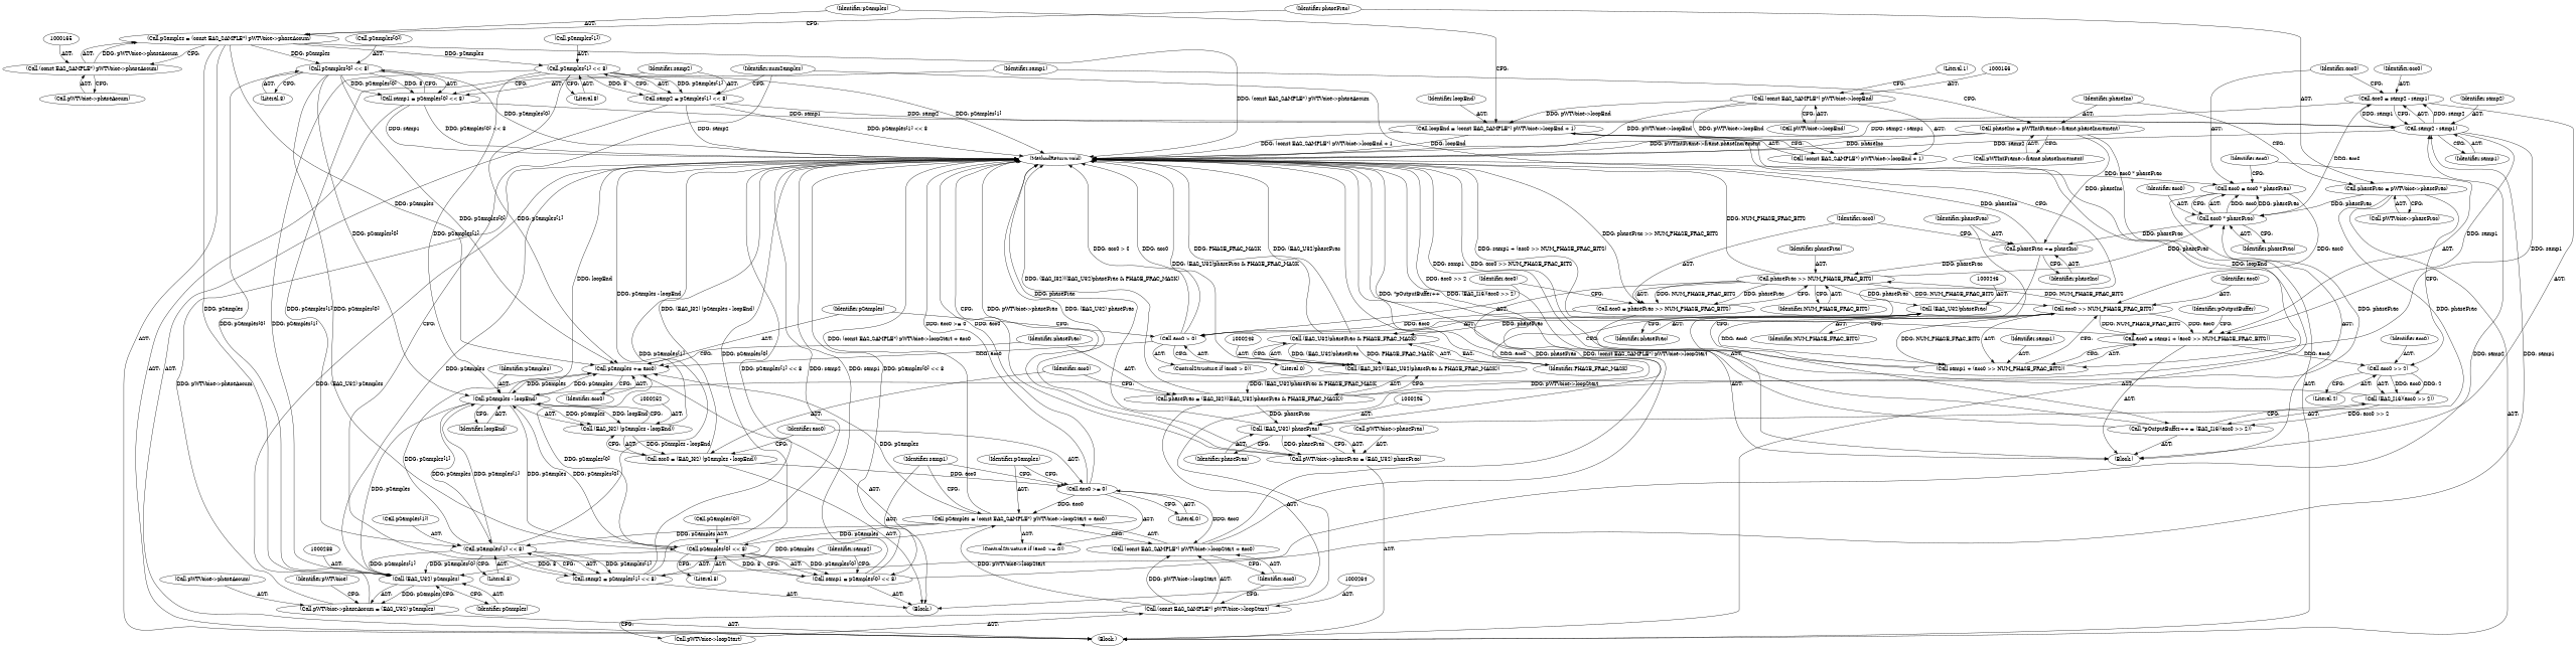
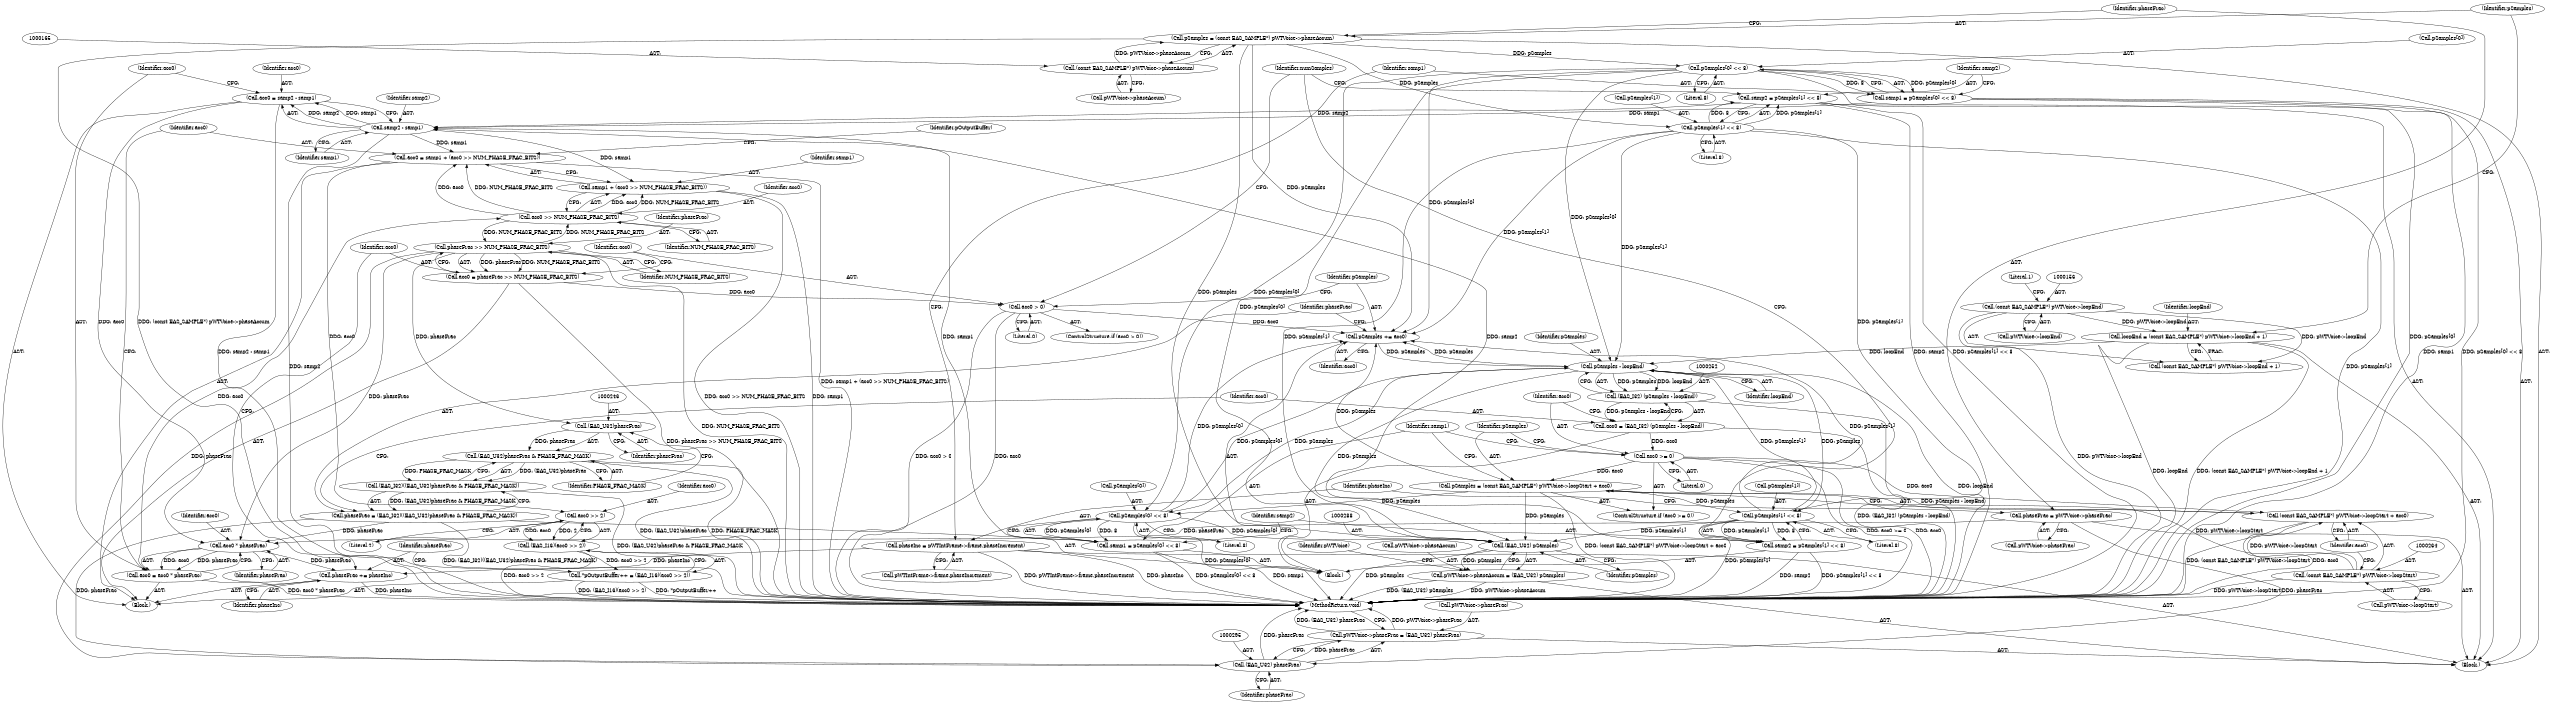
  digraph {
    n1 [label="(Call,acc0 = samp2 - samp1)"]
    n2 [label="(Call,samp2 - samp1)"]
    n3 [label="(Call,acc0 * phaseFrac)"]
    n4 [label="(MethodReturn,void)"]
    n5 [label="(Block,)"]
    n6 [label="(Call,acc0 = samp1 + (acc0 >> NUM_PHASE_FRAC_BITS))"]
    n7 [label="(Call,samp1 + (acc0 >> NUM_PHASE_FRAC_BITS))"]
    n8 [label="(Identifier,samp1)"]
    n9 [label="(Call,phaseFrac += phaseInc)"]
    n10 [label="(Call,acc0 = acc0 * phaseFrac)"]
    n11 [label="(Identifier,phaseFrac)"]
    n12 [label="(Call,pWTVoice->phaseFrac = (EAS_U32) phaseFrac)"]
    n13 [label="(Call,acc0 >> 2)"]
    n14 [label="(Call,acc0 >> NUM_PHASE_FRAC_BITS)"]
    n15 [label="(Call,samp2 = pSamples[1] << 8)"]
    n16 [label="(Call,pSamples[1] << 8)"]
    n17 [label="(Block,)"]
    n18 [label="(Call,pSamples[1] << 8)"]
    n19 [label="(Call,pSamples - loopEnd)"]
    n20 [label="(Call,pSamples += acc0)"]
    n21 [label="(Call,(EAS_U32) pSamples)"]
    n22 [label="(Literal,8)"]
    n23 [label="(Call,samp2 = pSamples[1] << 8)"]
    n24 [label="(Literal,8)"]
    n25 [label="(Call,(EAS_I32) (pSamples - loopEnd))"]
    n26 [label="(Call,pSamples[0] << 8)"]
    n27 [label="(Identifier,loopEnd)"]
    n28 [label="(Block,)"]
    n29 [label="(Identifier,acc0)"]
    n30 [label="(Call,pWTVoice->phaseAccum = (EAS_U32) pSamples)"]
    n31 [label="(Identifier,pSamples)"]
    n32 [label="(Call,pSamples = (const EAS_SAMPLE*) pWTVoice->phaseAccum)"]
    n33 [label="(Call,(const EAS_SAMPLE*) pWTVoice->phaseAccum)"]
    n34 [label="(Call,pSamples[0] << 8)"]
    n35 [label="(Call,pWTVoice->phaseAccum)"]
    n36 [label="(Call,samp1 = pSamples[0] << 8)"]
    n37 [label="(Literal,8)"]
    n38 [label="(Call,acc0 = (EAS_I32) (pSamples - loopEnd))"]
    n39 [label="(Call,samp1 = pSamples[0] << 8)"]
    n40 [label="(Literal,8)"]
    n41 [label="(Call,acc0 > 0)"]
    n42 [label="(Literal,0)"]
    n43 [label="(ControlStructure,if (acc0 > 0))"]
    n44 [label="(Call,acc0 = phaseFrac >> NUM_PHASE_FRAC_BITS)"]
    n45 [label="(Call,phaseFrac >> NUM_PHASE_FRAC_BITS)"]
    n46 [label="(Call,(EAS_U32)phaseFrac)"]
    n47 [label="(Call,(EAS_U32) phaseFrac)"]
    n48 [label="(Identifier,NUM_PHASE_FRAC_BITS)"]
    n49 [label="(Call,(EAS_U32)phaseFrac & PHASE_FRAC_MASK)"]
    n50 [label="(Identifier,phaseFrac)"]
    n51 [label="(Identifier,NUM_PHASE_FRAC_BITS)"]
    n52 [label="(Identifier,phaseFrac)"]
    n53 [label="(Identifier,phaseInc)"]
    n54 [label="(Call,phaseInc = pWTIntFrame->frame.phaseIncrement)"]
    n55 [label="(Call,pWTIntFrame->frame.phaseIncrement)"]
    n56 [label="(Call,phaseFrac = pWTVoice->phaseFrac)"]
    n57 [label="(Call,pWTVoice->phaseFrac)"]
    n58 [label="(Call,phaseFrac = (EAS_I32)((EAS_U32)phaseFrac & PHASE_FRAC_MASK))"]
    n59 [label="(Call,(EAS_I32)((EAS_U32)phaseFrac & PHASE_FRAC_MASK))"]
    n60 [label="(Identifier,PHASE_FRAC_MASK)"]
    n61 [label="(Call,pSamples = (const EAS_SAMPLE*) pWTVoice->loopStart + acc0)"]
    n62 [label="(Call,(const EAS_SAMPLE*) pWTVoice->loopStart + acc0)"]
    n63 [label="(ControlStructure,if (acc0 >= 0))"]
    n64 [label="(Identifier,acc0)"]
    n65 [label="(Call,(const EAS_SAMPLE*) pWTVoice->loopStart)"]
    n66 [label="(Call,pWTVoice->loopStart)"]
    n67 [label="(Call,acc0 >= 0)"]
    n68 [label="(Literal,0)"]
    n69 [label="(Call,loopEnd = (const EAS_SAMPLE*) pWTVoice->loopEnd + 1)"]
    n70 [label="(Call,(const EAS_SAMPLE*) pWTVoice->loopEnd + 1)"]
    n71 [label="(Call,(const EAS_SAMPLE*) pWTVoice->loopEnd)"]
    n72 [label="(Call,pWTVoice->loopEnd)"]
    n73 [label="(Call,(EAS_I16)(acc0 >> 2))"]
    n74 [label="(Literal,2)"]
    n75 [label="(Call,*pOutputBuffer++ = (EAS_I16)(acc0 >> 2))"]
    n76 [label="(Identifier,acc0)"]
    n77 [label="(Identifier,phaseFrac)"]
    n78 [label="(Call,pSamples[1])"]
    n79 [label="(Identifier,samp2)"]
    n80 [label="(Identifier,acc0)"]
    n81 [label="(Call,pSamples[0])"]
    n82 [label="(Call,pSamples[0])"]
    n83 [label="(Identifier,samp2)"]
    n84 [label="(Identifier,acc0)"]
    n85 [label="(Identifier,phaseFrac)"]
    n86 [label="(Identifier,samp2)"]
    n87 [label="(Identifier,samp1)"]
    n88 [label="(Identifier,acc0)"]
    n89 [label="(Identifier,samp1)"]
    n90 [label="(Identifier,acc0)"]
    n91 [label="(Identifier,acc0)"]
    n92 [label="(Identifier,acc0)"]
    n93 [label="(Identifier,phaseFrac)"]
    n94 [label="(Identifier,pSamples)"]
    n95 [label="(Identifier,pSamples)"]
    n96 [label="(Call,pWTVoice->phaseAccum)"]
    n97 [label="(Identifier,acc0)"]
    n98 [label="(Identifier,loopEnd)"]
    n99 [label="(Identifier,phaseFrac)"]
    n100 [label="(Call,pSamples[1])"]
    n101 [label="(Identifier,pSamples)"]
    n102 [label="(Call,pWTVoice->phaseFrac)"]
    n103 [label="(Identifier,pWTVoice)"]
    n104 [label="(Identifier,samp1)"]
    n105 [label="(Identifier,acc0)"]
    n106 [label="(Identifier,numSamples)"]
    n107 [label="(Identifier,pSamples)"]
    n108 [label="(Identifier,pOutputBuffer)"]
    n109 [label="(Identifier,phaseInc)"]
    n110 [label="(Identifier,acc0)"]
    n111 [label="(Literal,1)"]
    n112 [label=1000165]
-   1000243
    1000246
    1000264
    1000252
    1000156
    1000288
    1000295
    n1 -> n2 [label="CFG: "]
    n1 -> n3 [label="DDG: acc0"]
    n1 -> n4 [label="DDG: samp2 - samp1"]
    n1 -> n5 [label="AST: "]
    n2 -> n1 [label="AST: "]
    n2 -> n1 [label="DDG: samp2"]
    n2 -> n1 [label="DDG: samp1"]
    n2 -> n4 [label="DDG: samp2"]
    n2 -> n6 [label="DDG: samp1"]
    n2 -> n7 [label="DDG: samp1"]
    n2 -> n8 [label="CFG: "]
    n3 -> n9 [label="DDG: phaseFrac"]
    n3 -> n10 [label="AST: "]
    n3 -> n10 [label="DDG: acc0"]
    n3 -> n10 [label="DDG: phaseFrac"]
    n3 -> n11 [label="CFG: "]
    n4 -> n12 [label="CFG: "]
    n6 -> n4 [label="DDG: samp1 + (acc0 >> NUM_PHASE_FRAC_BITS)"]
    n6 -> n5 [label="AST: "]
    n6 -> n7 [label="CFG: "]
    n6 -> n13 [label="DDG: acc0"]
    n7 -> n4 [label="DDG: acc0 >> NUM_PHASE_FRAC_BITS"]
    n7 -> n4 [label="DDG: samp1"]
    n7 -> n6 [label="AST: "]
    n7 -> n14 [label="CFG: "]
    n8 -> n2 [label="AST: "]
    n9 -> n4 [label="DDG: phaseInc"]
    n9 -> n5 [label="AST: "]
-   n9 -> n45 [label="DDG: phaseFrac"]
    n9 -> n53 [label="CFG: "]
    n10 -> n3 [label="CFG: "]
-   n4 -> n10 [label="DDG: acc0 * phaseFrac"]
+   n10 -> n4 [label="DDG: acc0 * phaseFrac"]
    n10 -> n5 [label="AST: "]
    n10 -> n14 [label="DDG: acc0"]
    n11 -> n3 [label="AST: "]
    n12 -> n4 [label="DDG: pWTVoice->phaseFrac"]
    n12 -> n4 [label="DDG: (EAS_U32) phaseFrac"]
    n12 -> n17 [label="AST: "]
    n12 -> n47 [label="CFG: "]
    n13 -> n73 [label="AST: "]
    n13 -> n73 [label="DDG: acc0"]
    n13 -> n73 [label="DDG: 2"]
    n13 -> n74 [label="CFG: "]
    n14 -> n6 [label="DDG: acc0"]
    n14 -> n6 [label="DDG: NUM_PHASE_FRAC_BITS"]
    n14 -> n7 [label="AST: "]
    n14 -> n7 [label="DDG: acc0"]
    n14 -> n7 [label="DDG: NUM_PHASE_FRAC_BITS"]
    n14 -> n45 [label="DDG: NUM_PHASE_FRAC_BITS"]
    n14 -> n51 [label="CFG: "]
    n15 -> n2 [label="DDG: samp2"]
    n15 -> n4 [label="DDG: samp2"]
    n15 -> n4 [label="DDG: pSamples[1] << 8"]
    n15 -> n16 [label="CFG: "]
    n15 -> n17 [label="AST: "]
    n16 -> n4 [label="DDG: pSamples[1]"]
    n16 -> n15 [label="AST: "]
    n16 -> n15 [label="DDG: pSamples[1]"]
    n16 -> n15 [label="DDG: 8"]
    n16 -> n18 [label="DDG: pSamples[1]"]
    n16 -> n19 [label="DDG: pSamples[1]"]
    n16 -> n20 [label="DDG: pSamples[1]"]
    n16 -> n21 [label="DDG: pSamples[1]"]
    n16 -> n22 [label="CFG: "]
    n18 -> n4 [label="DDG: pSamples[1]"]
    n18 -> n19 [label="DDG: pSamples[1]"]
    n18 -> n20 [label="DDG: pSamples[1]"]
    n18 -> n21 [label="DDG: pSamples[1]"]
    n18 -> n23 [label="AST: "]
    n18 -> n23 [label="DDG: pSamples[1]"]
    n18 -> n23 [label="DDG: 8"]
    n18 -> n24 [label="CFG: "]
    n19 -> n4 [label="DDG: loopEnd"]
    n19 -> n18 [label="DDG: pSamples"]
    n19 -> n20 [label="DDG: pSamples"]
    n19 -> n21 [label="DDG: pSamples"]
    n19 -> n25 [label="AST: "]
    n19 -> n25 [label="DDG: pSamples"]
    n19 -> n25 [label="DDG: loopEnd"]
    n19 -> n26 [label="DDG: pSamples"]
    n19 -> n27 [label="CFG: "]
    n20 -> n19 [label="DDG: pSamples"]
    n20 -> n28 [label="AST: "]
    n20 -> n29 [label="CFG: "]
    n21 -> n4 [label="DDG: pSamples"]
    n21 -> n30 [label="AST: "]
    n21 -> n30 [label="DDG: pSamples"]
    n21 -> n31 [label="CFG: "]
    n22 -> n16 [label="AST: "]
    n23 -> n2 [label="DDG: samp2"]
    n23 -> n4 [label="DDG: pSamples[1] << 8"]
    n23 -> n4 [label="DDG: samp2"]
    n23 -> n18 [label="CFG: "]
    n23 -> n28 [label="AST: "]
    n24 -> n18 [label="AST: "]
    n25 -> n4 [label="DDG: pSamples - loopEnd"]
    n25 -> n19 [label="CFG: "]
    n25 -> n38 [label="AST: "]
    n25 -> n38 [label="DDG: pSamples - loopEnd"]
    n26 -> n4 [label="DDG: pSamples[0]"]
    n26 -> n19 [label="DDG: pSamples[0]"]
    n26 -> n20 [label="DDG: pSamples[0]"]
    n26 -> n21 [label="DDG: pSamples[0]"]
    n26 -> n39 [label="AST: "]
    n26 -> n39 [label="DDG: pSamples[0]"]
    n26 -> n39 [label="DDG: 8"]
    n26 -> n40 [label="CFG: "]
    n27 -> n19 [label="AST: "]
    n29 -> n20 [label="AST: "]
    n30 -> n4 [label="DDG: pWTVoice->phaseAccum"]
    n30 -> n4 [label="DDG: (EAS_U32) pSamples"]
    n30 -> n17 [label="AST: "]
    n30 -> n21 [label="CFG: "]
    n31 -> n21 [label="AST: "]
    n32 -> n4 [label="DDG: (const EAS_SAMPLE*) pWTVoice->phaseAccum"]
    n32 -> n16 [label="DDG: pSamples"]
    n32 -> n17 [label="AST: "]
    n32 -> n20 [label="DDG: pSamples"]
    n32 -> n21 [label="DDG: pSamples"]
    n32 -> n33 [label="CFG: "]
    n32 -> n34 [label="DDG: pSamples"]
    n33 -> n32 [label="AST: "]
    n33 -> n32 [label="DDG: pWTVoice->phaseAccum"]
    n33 -> n35 [label="CFG: "]
    n34 -> n4 [label="DDG: pSamples[0]"]
    n34 -> n19 [label="DDG: pSamples[0]"]
    n34 -> n20 [label="DDG: pSamples[0]"]
    n34 -> n21 [label="DDG: pSamples[0]"]
    n34 -> n26 [label="DDG: pSamples[0]"]
    n34 -> n36 [label="AST: "]
    n34 -> n36 [label="DDG: pSamples[0]"]
    n34 -> n36 [label="DDG: 8"]
    n34 -> n37 [label="CFG: "]
    n35 -> n33 [label="AST: "]
    n36 -> n2 [label="DDG: samp1"]
    n36 -> n4 [label="DDG: samp1"]
    n36 -> n4 [label="DDG: pSamples[0] << 8"]
    n36 -> n17 [label="AST: "]
    n36 -> n34 [label="CFG: "]
    n37 -> n34 [label="AST: "]
    n38 -> n4 [label="DDG: (EAS_I32) (pSamples - loopEnd)"]
    n38 -> n25 [label="CFG: "]
    n38 -> n28 [label="AST: "]
    n38 -> n67 [label="DDG: acc0"]
    n39 -> n2 [label="DDG: samp1"]
    n39 -> n4 [label="DDG: samp1"]
    n39 -> n4 [label="DDG: pSamples[0] << 8"]
    n39 -> n26 [label="CFG: "]
    n39 -> n28 [label="AST: "]
    n40 -> n26 [label="AST: "]
    n41 -> n4 [label="DDG: acc0 > 0"]
    n41 -> n4 [label="DDG: acc0"]
    n41 -> n20 [label="DDG: acc0"]
    n41 -> n42 [label="CFG: "]
    n41 -> n43 [label="AST: "]
    n42 -> n41 [label="AST: "]
    n44 -> n4 [label="DDG: phaseFrac >> NUM_PHASE_FRAC_BITS"]
    n44 -> n5 [label="AST: "]
    n44 -> n41 [label="DDG: acc0"]
    n44 -> n45 [label="CFG: "]
    n45 -> n3 [label="DDG: phaseFrac"]
    n45 -> n4 [label="DDG: NUM_PHASE_FRAC_BITS"]
    n45 -> n14 [label="DDG: NUM_PHASE_FRAC_BITS"]
    n45 -> n44 [label="AST: "]
    n45 -> n44 [label="DDG: phaseFrac"]
    n45 -> n44 [label="DDG: NUM_PHASE_FRAC_BITS"]
    n45 -> n46 [label="DDG: phaseFrac"]
    n45 -> n47 [label="DDG: phaseFrac"]
    n45 -> n48 [label="CFG: "]
    n46 -> n49 [label="AST: "]
    n46 -> n49 [label="DDG: phaseFrac"]
    n46 -> n50 [label="CFG: "]
    n47 -> n4 [label="DDG: phaseFrac"]
    n47 -> n12 [label="AST: "]
    n47 -> n12 [label="DDG: phaseFrac"]
    n47 -> n52 [label="CFG: "]
    n48 -> n45 [label="AST: "]
    n49 -> n4 [label="DDG: PHASE_FRAC_MASK"]
    n49 -> n4 [label="DDG: (EAS_U32)phaseFrac"]
    n49 -> n59 [label="AST: "]
    n49 -> n59 [label="DDG: (EAS_U32)phaseFrac"]
    n49 -> n59 [label="DDG: PHASE_FRAC_MASK"]
-   n49 -> n60 [label="EAS: "]
+   n49 -> n60 [label="CFG: "]
    n50 -> n46 [label="AST: "]
    n51 -> n14 [label="AST: "]
    n52 -> n47 [label="AST: "]
    n53 -> n9 [label="AST: "]
    n54 -> n4 [label="DDG: phaseInc"]
    n54 -> n4 [label="DDG: pWTIntFrame->frame.phaseIncrement"]
    n54 -> n9 [label="DDG: phaseInc"]
    n54 -> n17 [label="AST: "]
    n54 -> n55 [label="CFG: "]
    n55 -> n54 [label="AST: "]
    n56 -> n3 [label="DDG: phaseFrac"]
    n56 -> n17 [label="AST: "]
    n56 -> n47 [label="DDG: phaseFrac"]
    n56 -> n57 [label="CFG: "]
    n57 -> n56 [label="AST: "]
    n58 -> n3 [label="DDG: phaseFrac"]
    n58 -> n4 [label="DDG: (EAS_I32)((EAS_U32)phaseFrac & PHASE_FRAC_MASK)"]
    n58 -> n28 [label="AST: "]
    n58 -> n47 [label="DDG: phaseFrac"]
    n58 -> n59 [label="CFG: "]
    n59 -> n4 [label="DDG: (EAS_U32)phaseFrac & PHASE_FRAC_MASK"]
    n59 -> n49 [label="CFG: "]
    n59 -> n58 [label="AST: "]
    n59 -> n58 [label="DDG: (EAS_U32)phaseFrac & PHASE_FRAC_MASK"]
    n60 -> n46 [label="CFG: "]
    n60 -> n49 [label="AST: "]
    n61 -> n4 [label="DDG: (const EAS_SAMPLE*) pWTVoice->loopStart + acc0"]
    n61 -> n18 [label="DDG: pSamples"]
    n61 -> n20 [label="DDG: pSamples"]
    n61 -> n21 [label="DDG: pSamples"]
    n61 -> n26 [label="DDG: pSamples"]
    n61 -> n62 [label="CFG: "]
    n61 -> n63 [label="AST: "]
    n62 -> n4 [label="DDG: acc0"]
    n62 -> n4 [label="DDG: (const EAS_SAMPLE*) pWTVoice->loopStart"]
    n62 -> n61 [label="AST: "]
    n62 -> n64 [label="CFG: "]
    n64 -> n62 [label="AST: "]
    n64 -> n65 [label="CFG: "]
    n65 -> n4 [label="DDG: pWTVoice->loopStart"]
    n65 -> n61 [label="DDG: pWTVoice->loopStart"]
    n65 -> n62 [label="AST: "]
    n65 -> n62 [label="DDG: pWTVoice->loopStart"]
    n65 -> n66 [label="CFG: "]
    n66 -> n65 [label="AST: "]
    n67 -> n4 [label="DDG: acc0"]
    n67 -> n4 [label="DDG: acc0 >= 0"]
    n67 -> n61 [label="DDG: acc0"]
    n67 -> n62 [label="DDG: acc0"]
    n67 -> n63 [label="AST: "]
    n67 -> n68 [label="CFG: "]
    n68 -> n67 [label="AST: "]
    n69 -> n4 [label="DDG: loopEnd"]
    n69 -> n4 [label="DDG: (const EAS_SAMPLE*) pWTVoice->loopEnd + 1"]
    n69 -> n17 [label="AST: "]
    n69 -> n19 [label="DDG: loopEnd"]
    n69 -> n70 [label="CFG: "]
-   n70 -> n69 [label="AST: "]
+   n70 -> n69 [label="FRAC: "]
    n71 -> n4 [label="DDG: pWTVoice->loopEnd"]
    n71 -> n69 [label="DDG: pWTVoice->loopEnd"]
    n71 -> n70 [label="AST: "]
    n71 -> n70 [label="DDG: pWTVoice->loopEnd"]
    n71 -> n72 [label="CFG: "]
    n72 -> n71 [label="AST: "]
    n73 -> n4 [label="DDG: acc0 >> 2"]
-   n56 -> n13 [label="CFG: "]
+   n73 -> n13 [label="CFG: "]
    n73 -> n75 [label="AST: "]
    n73 -> n75 [label="DDG: acc0 >> 2"]
    n74 -> n13 [label="AST: "]
    n75 -> n4 [label="DDG: *pOutputBuffer++"]
    n75 -> n4 [label="DDG: (EAS_I16)(acc0 >> 2)"]
    n75 -> n5 [label="AST: "]
    n75 -> n73 [label="CFG: "]
    n76 -> n1 [label="CFG: "]
    n76 -> n10 [label="AST: "]
    n77 -> n20 [label="CFG: "]
    n77 -> n58 [label="AST: "]
    n78 -> n18 [label="AST: "]
    n79 -> n23 [label="AST: "]
    n79 -> n39 [label="CFG: "]
    n80 -> n38 [label="AST: "]
    n80 -> n58 [label="CFG: "]
    n81 -> n26 [label="AST: "]
    n82 -> n34 [label="AST: "]
    n83 -> n2 [label="AST: "]
    n84 -> n14 [label="AST: "]
    n85 -> n9 [label="AST: "]
    n85 -> n75 [label="CFG: "]
    n86 -> n15 [label="AST: "]
    n86 -> n36 [label="CFG: "]
    n87 -> n36 [label="AST: "]
    n87 -> n54 [label="CFG: "]
    n88 -> n13 [label="AST: "]
    n89 -> n39 [label="AST: "]
    n89 -> n61 [label="CFG: "]
    n89 -> n67 [label="CFG: "]
    n90 -> n1 [label="AST: "]
    n91 -> n6 [label="AST: "]
    n91 -> n10 [label="CFG: "]
    n92 -> n38 [label="CFG: "]
    n92 -> n67 [label="AST: "]
    n93 -> n45 [label="AST: "]
    n94 -> n61 [label="AST: "]
    n94 -> n67 [label="CFG: "]
    n95 -> n32 [label="AST: "]
    n95 -> n69 [label="CFG: "]
    n96 -> n30 [label="AST: "]
    n97 -> n9 [label="CFG: "]
    n97 -> n44 [label="AST: "]
    n98 -> n69 [label="AST: "]
    n99 -> n32 [label="CFG: "]
    n99 -> n56 [label="AST: "]
    n100 -> n16 [label="AST: "]
    n101 -> n19 [label="AST: "]
    n102 -> n12 [label="AST: "]
    n103 -> n30 [label="CFG: "]
    n104 -> n7 [label="AST: "]
    n105 -> n41 [label="AST: "]
    n105 -> n44 [label="CFG: "]
    n106 -> n15 [label="CFG: "]
    n106 -> n23 [label="CFG: "]
    n106 -> n41 [label="CFG: "]
    n107 -> n20 [label="AST: "]
    n107 -> n41 [label="CFG: "]
    n108 -> n6 [label="CFG: "]
    n109 -> n54 [label="AST: "]
    n109 -> n56 [label="CFG: "]
    n110 -> n3 [label="AST: "]
    n111 -> n71 [label="CFG: "]
    n112 -> n33 [label="AST: "]
-   1000243 -> n59 [label="AST: "]
    1000246 -> n46 [label="AST: "]
    1000264 -> n65 [label="AST: "]
    1000252 -> n25 [label="AST: "]
    1000156 -> n71 [label="AST: "]
    1000288 -> n21 [label="AST: "]
    1000295 -> n47 [label="AST: "]
  }
